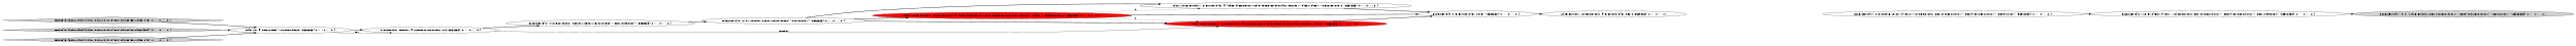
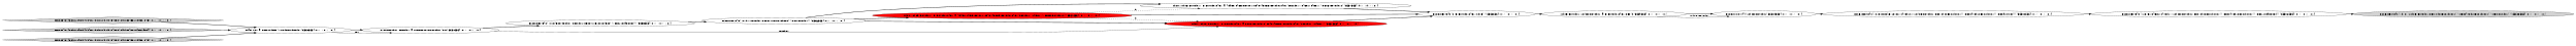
  digraph {
    rankdir=LR
    fontname="DejaVu Sans Mono"
    node [fillcolor=white shape=ellipse style=filled fontname="DejaVu Sans Mono"]
    edge [style=bold fontname="DejaVu Sans Mono"]
    n1 [label="File pom = getProject(\"project-basic\")@@@3@@@['1', '1', '1']"]
    n2 [label="MavenSession session = createMavenSession(pom)@@@4@@@['1', '1', '1']"]
    n3 [label="assertEquals(\"maven-clean-plugin\",mojoExecution.getMojoDescriptor().getPluginDescriptor().getArtifactId())@@@12@@@['1', '1', '1']"]
    n4 [fillcolor=lightgray label="assertEquals(\"0.1\",mojoExecution.getMojoDescriptor().getPluginDescriptor().getVersion())@@@13@@@['1', '1', '1']"]
    n5 [label="List<MojoExecution> executionPlan = lifecycleExecutor.calculateExecutionPlan(session,\"clean:clean\").getExecutions()@@@7@@@['0', '0', '1']"]
    n6 [label="assertEquals(1,executionPlan.size())@@@8@@@['1', '1', '1']"]
+   n7 [label="assertNotNull(mojoExecution)@@@10@@@['1', '1', '1']"]
    n8 [label="assertEquals(\"org.apache.maven.plugins\",mojoExecution.getMojoDescriptor().getPluginDescriptor().getGroupId())@@@11@@@['1', '1', '1']"]
    n9 [fillcolor=red label="List<MojoExecution> executionPlan = lifecycleExecutor.calculateExecutionPlan(session,\"clean\").getExecutions()@@@7@@@['1', '0', '0']"]
    n10 [fillcolor=red label="List<MojoExecution> executionPlan = getExecutions(calculateExecutionPlan(session,\"clean\"))@@@7@@@['0', '1', '0']"]
    n11 [label="assertEquals(\"project-basic\",session.getCurrentProject().getArtifactId())@@@5@@@['1', '1', '1']"]
    n12 [fillcolor=lightgray label="testCalculationOfBuildPlanWithIndividualTaskOfTheCleanLifecycle['0', '1', '0']" shape=diamond]
    n13 [fillcolor=lightgray label="testCalculationOfBuildPlanWithIndividualTaskOfTheCleanCleanGoal['0', '0', '1']" shape=diamond]
    n14 [fillcolor=lightgray label="testCalculationOfBuildPlanWithIndividualTaskOfTheCleanLifecycle['1', '0', '0']" shape=diamond]
    n15 [label="assertEquals(\"1.0\",session.getCurrentProject().getVersion())@@@6@@@['1', '1', '1']"]
    n16 [label="MojoExecution mojoExecution = executionPlan.get(0)@@@9@@@['1', '1', '1']"]
    n1 -> n2
    n1 -> n2 [label=pom style=solid]
    n2 -> n10 [label=session style=solid]
    n2 -> n11
    n3 -> n4
    n5 -> n6
    n6 -> n16
+   n7 -> n8
    n8 -> n3
    n9 -> n5 [label=0 style=dashed]
    n9 -> n6
    n9 -> n10 [label=0 style=dashed]
    n10 -> n6
    n11 -> n15
    n12 -> n1
    n13 -> n1
    n14 -> n1
    n15 -> n5
    n15 -> n9
    n15 -> n10
+   n16 -> n7
+   n16 -> n7 [label=mojoExecution style=solid]
  }
